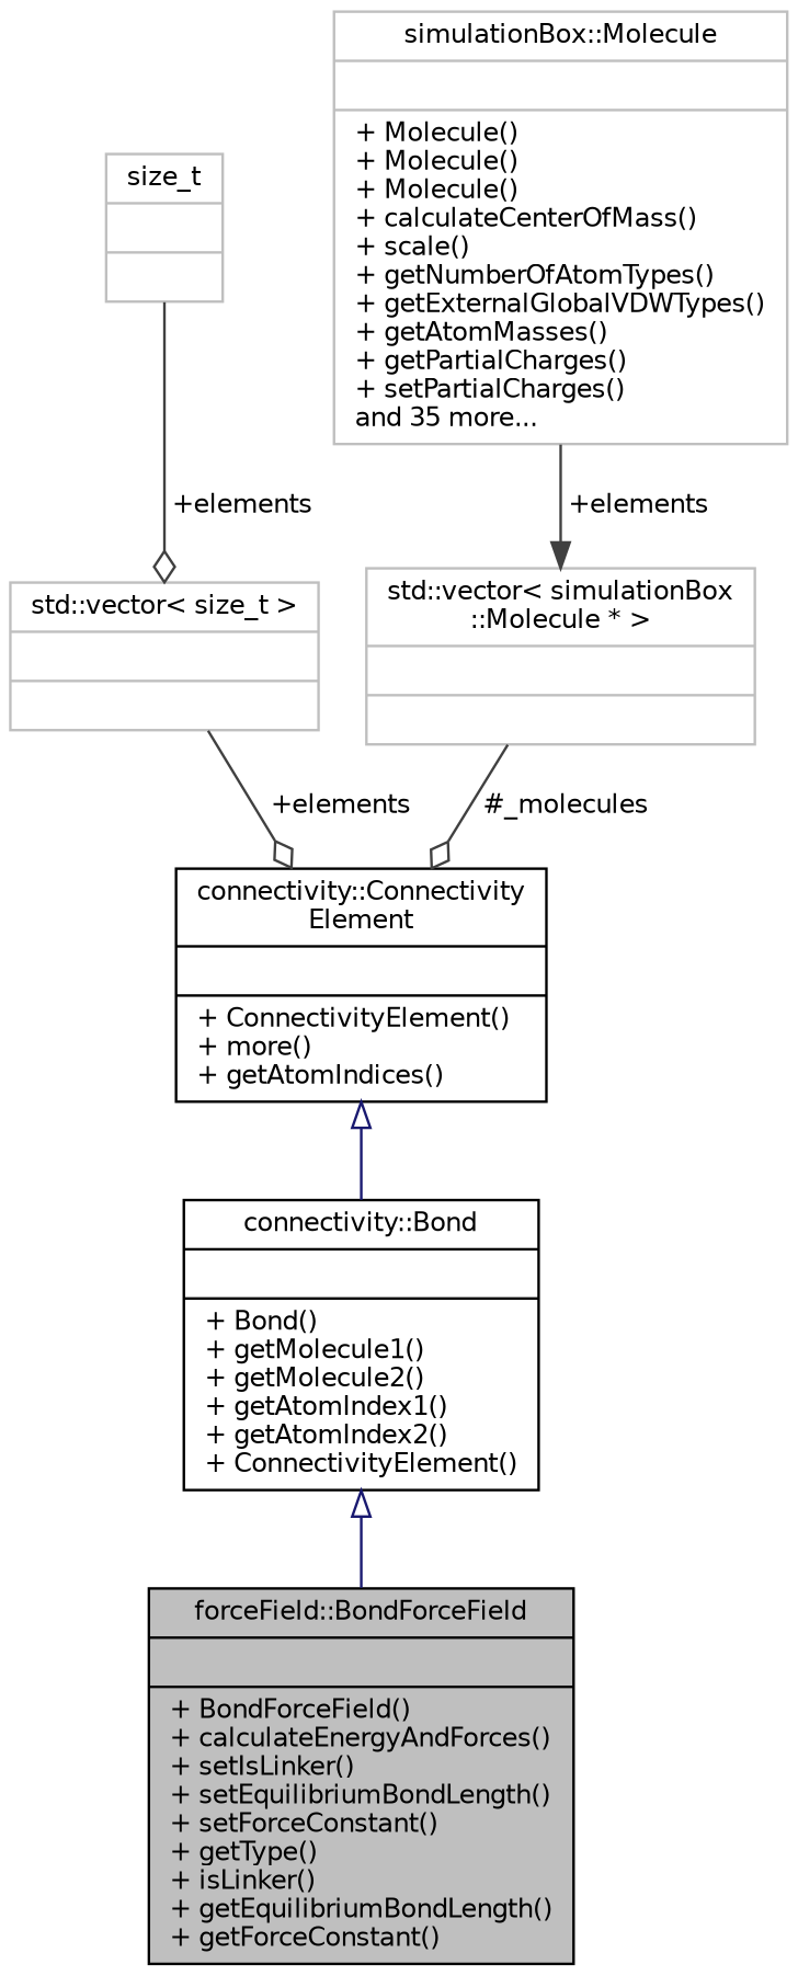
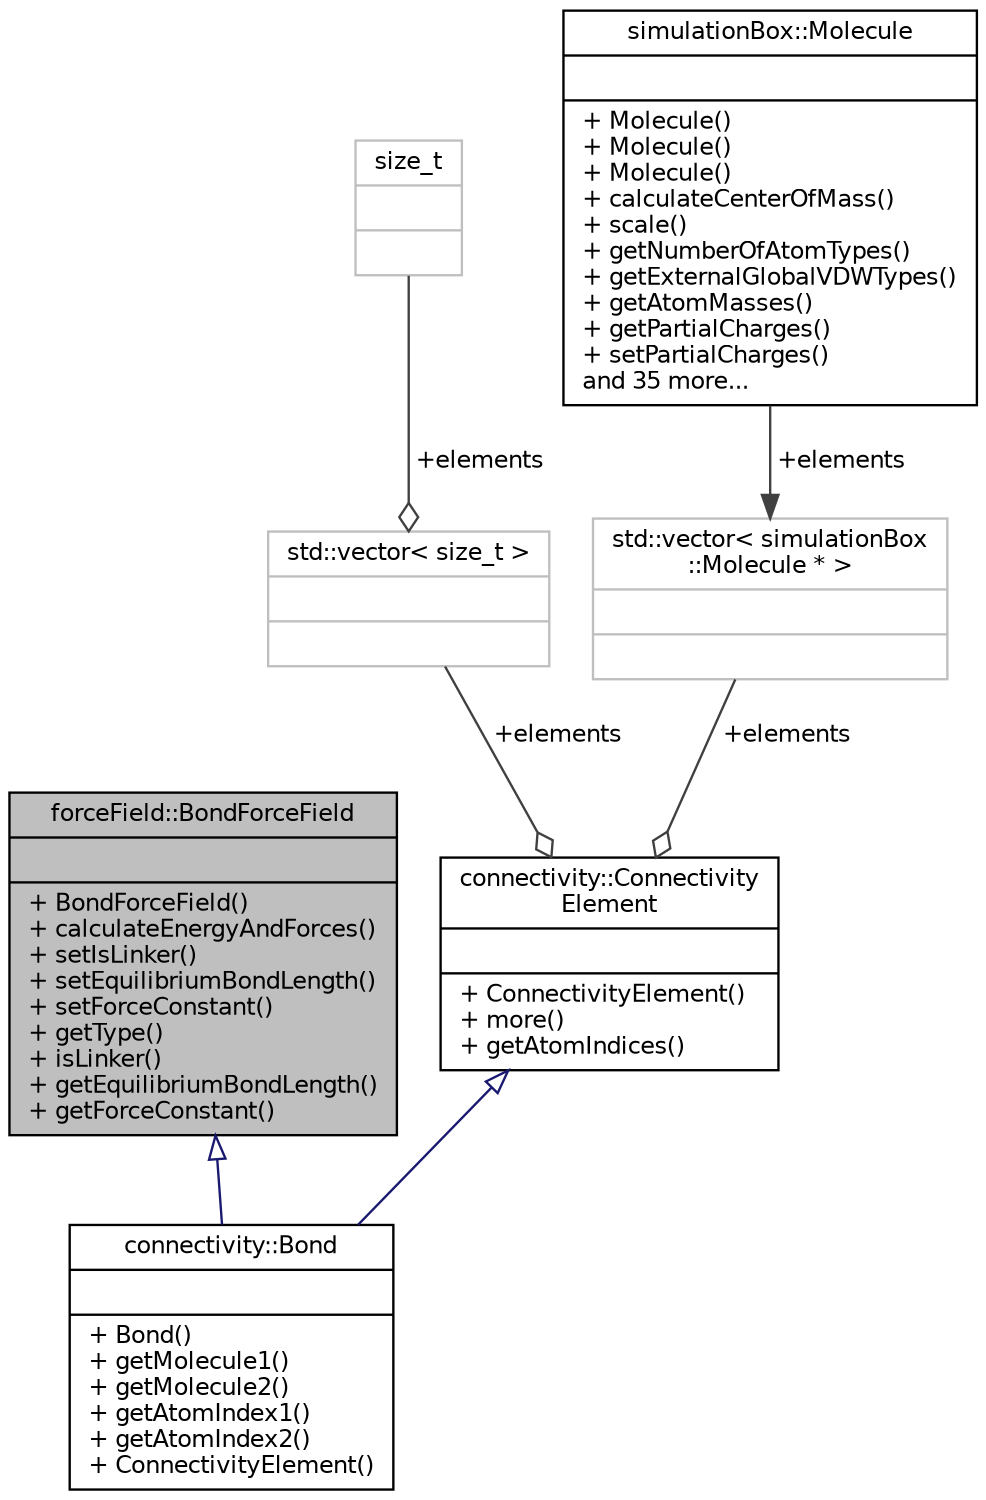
  digraph {
    node [color=black fillcolor=white fontname=Helvetica fontsize=10 shape=record style=filled]
    edge [color=grey25 fontname=Helvetica fontsize=10 labelfontname=Helvetica labelfontsize=10 style=solid arrowhead=odiamond]
    n1 [fillcolor=grey75 fontcolor=black height=0.2 label="{forceField::BondForceField\n||+ BondForceField()\l+ calculateEnergyAndForces()\l+ setIsLinker()\l+ setEquilibriumBondLength()\l+ setForceConstant()\l+ getType()\l+ isLinker()\l+ getEquilibriumBondLength()\l+ getForceConstant()\l}" width=0.4]
    n2 [height=0.2 label="{connectivity::Bond\n||+ Bond()\l+ getMolecule1()\l+ getMolecule2()\l+ getAtomIndex1()\l+ getAtomIndex2()\l+ ConnectivityElement()\l}" width=0.4]
    n3 [height=0.2 label="{connectivity::Connectivity\lElement\n||+ ConnectivityElement()\l+ more()\l+ getAtomIndices()\l}" width=0.4]
    n4 [color=grey75 height=0.2 label="{std::vector\< size_t \>\n||}" width=0.4]
    n5 [color=grey75 height=0.2 label="{size_t\n||}" width=0.4]
    n6 [color=grey75 height=0.2 label="{std::vector\< simulationBox\l::Molecule * \>\n||}" width=0.4]
-   n7 [color=grey75 height=0.2 label="{simulationBox::Molecule\n||+ Molecule()\l+ Molecule()\l+ Molecule()\l+ calculateCenterOfMass()\l+ scale()\l+ getNumberOfAtomTypes()\l+ getExternalGlobalVDWTypes()\l+ getAtomMasses()\l+ getPartialCharges()\l+ setPartialCharges()\land 35 more...\l}" width=0.4]
-   n2 -> n1 [arrowtail=onormal color=midnightblue dir=back arrowhead=""]
+   n7 [height=0.2 label="{simulationBox::Molecule\n||+ Molecule()\l+ Molecule()\l+ Molecule()\l+ calculateCenterOfMass()\l+ scale()\l+ getNumberOfAtomTypes()\l+ getExternalGlobalVDWTypes()\l+ getAtomMasses()\l+ getPartialCharges()\l+ setPartialCharges()\land 35 more...\l}" width=0.4]
+   n1 -> n2 [arrowtail=onormal color=midnightblue dir=back arrowhead=""]
    n3 -> n2 [arrowtail=onormal color=midnightblue dir=back arrowhead=""]
    n4 -> n3 [label=" +elements"]
    n5 -> n4 [label=" +elements"]
-   n6 -> n3 [label=" #_molecules"]
+   n6 -> n3 [label=" +elements"]
    n7 -> n6 [arrowhead=normal label=" +elements"]
  }
